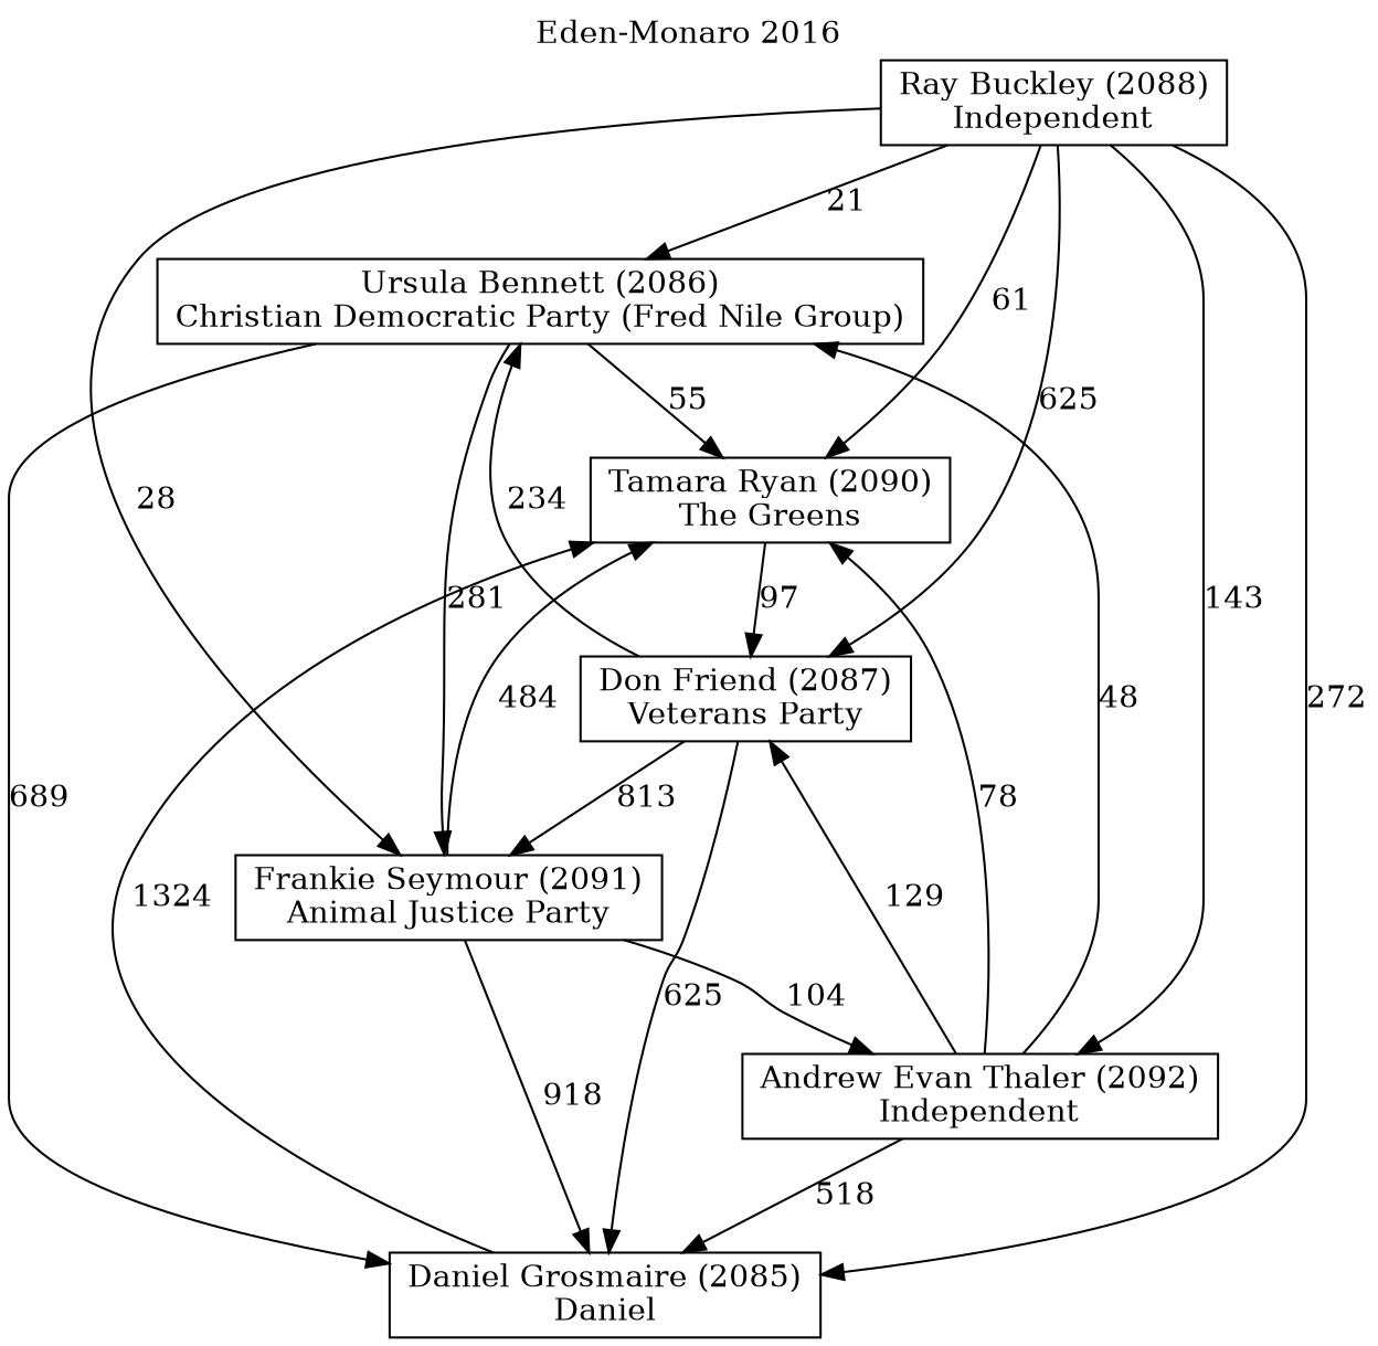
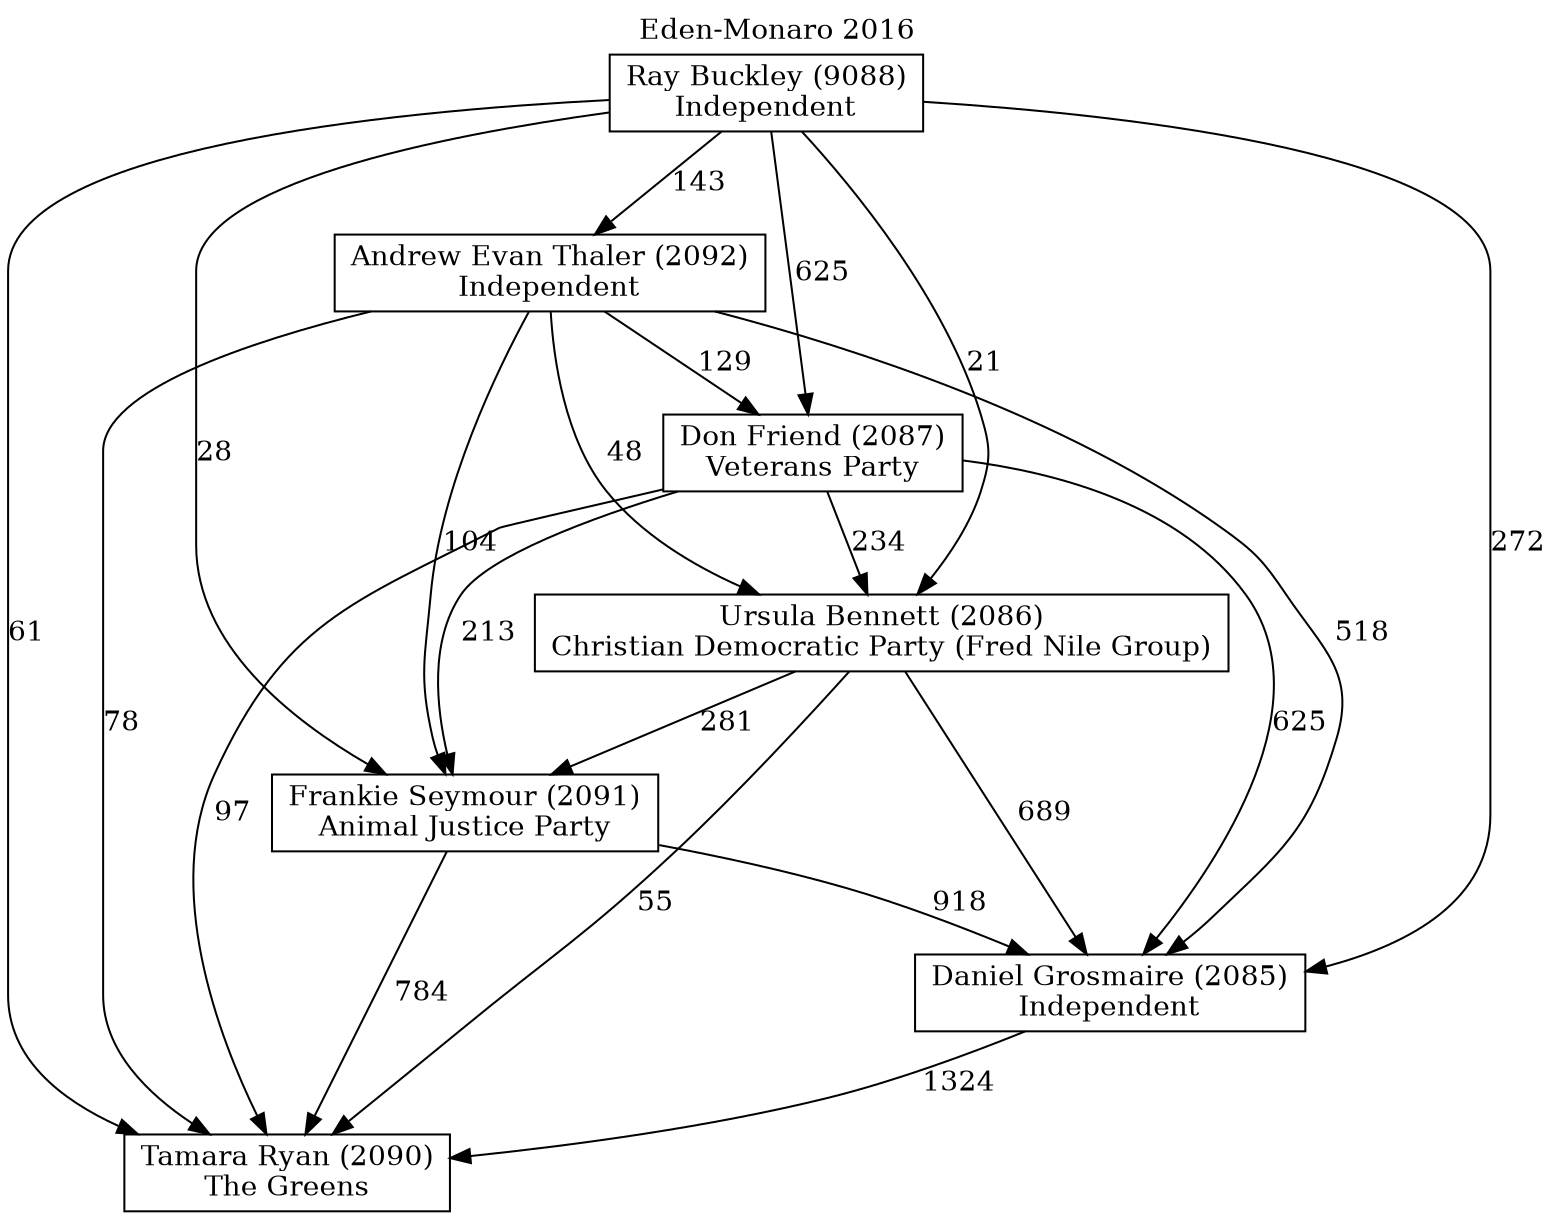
  digraph {
    label="Eden-Monaro 2016"
    labelloc=t
    mclimit=10
    node [shape=box]
    n1 [label="Ursula Bennett (2086)\nChristian Democratic Party (Fred Nile Group)"]
    n2 [label="Tamara Ryan (2090)\nThe Greens"]
-   n3 [label="Daniel Grosmaire (2085)\nDaniel"]
+   n3 [label="Daniel Grosmaire (2085)\nIndependent"]
    n4 [label="Frankie Seymour (2091)\nAnimal Justice Party"]
    n5 [label="Don Friend (2087)\nVeterans Party"]
    n6 [label="Andrew Evan Thaler (2092)\nIndependent"]
-   n7 [label="Ray Buckley (2088)\nIndependent"]
+   n7 [label="Ray Buckley (9088)\nIndependent"]
    n1 -> n2 [label=55]
    n1 -> n3 [label=689]
    n1 -> n4 [label=281]
    n3 -> n2 [label=1324]
-   n4 -> n2 [label=484]
+   n4 -> n2 [label=784]
    n4 -> n3 [label=918]
    n5 -> n1 [label=234]
-   n2 -> n5 [label=97]
+   n5 -> n2 [label=97]
    n5 -> n3 [label=625]
-   n5 -> n4 [label=813]
+   n5 -> n4 [label=213]
    n6 -> n1 [label=48]
    n6 -> n2 [label=78]
    n6 -> n3 [label=518]
-   n4 -> n6 [label=104]
+   n6 -> n4 [label=104]
    n6 -> n5 [label=129]
    n7 -> n1 [label=21]
    n7 -> n2 [label=61]
    n7 -> n3 [label=272]
    n7 -> n4 [label=28]
    n7 -> n5 [label=625]
    n7 -> n6 [label=143]
  }
